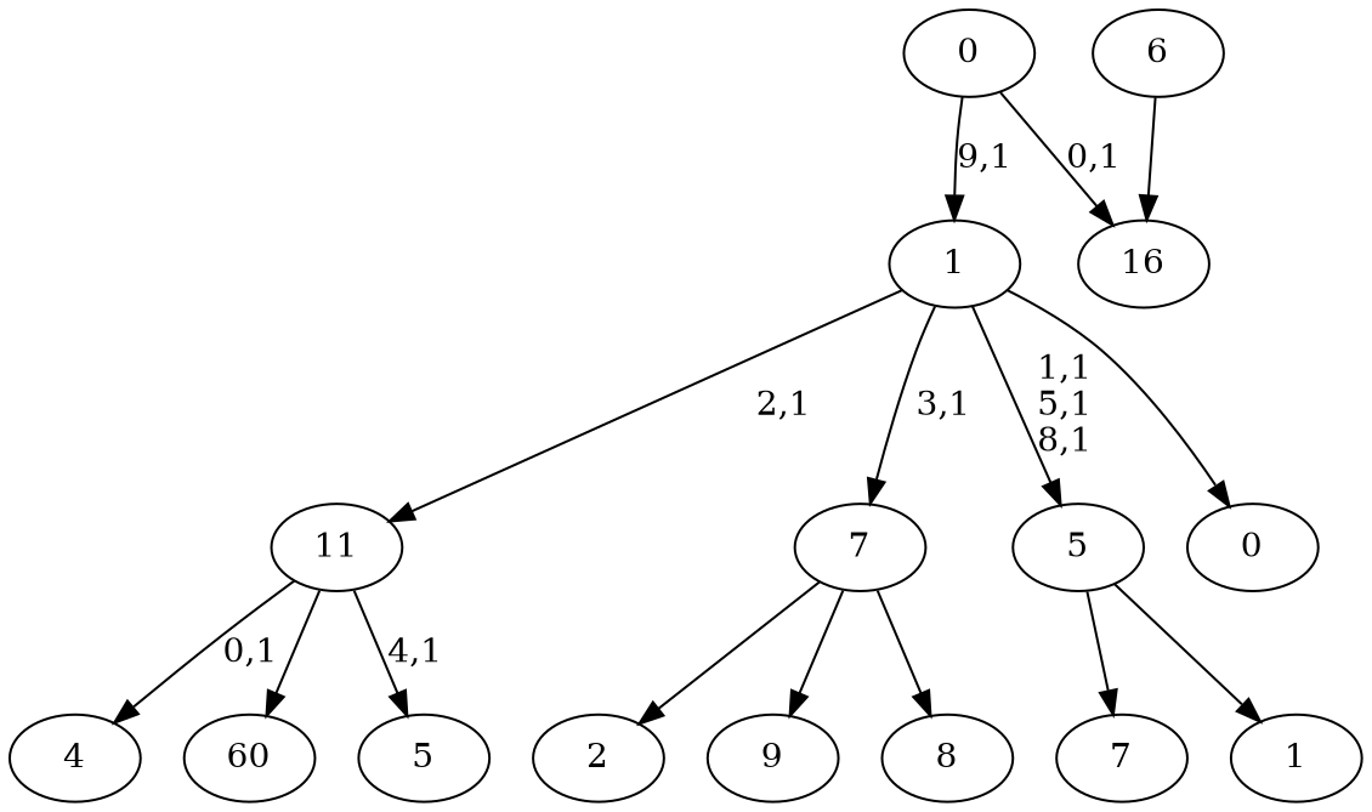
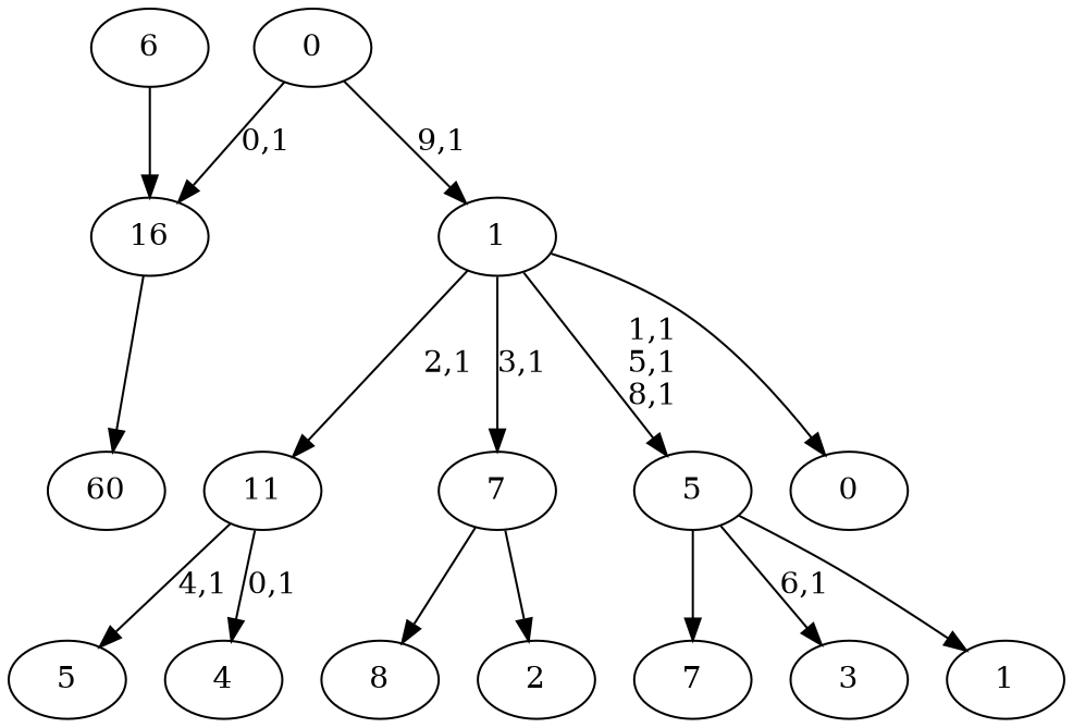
  digraph {
    n1 [label=60]
-   n2 [label=9]
    n3 [label=8]
    n4 [label=7]
    n5 [label=6]
    16
    n7 [label=5]
    n8 [label=4]
    11
+   n10 [label=3]
    n11 [label=2]
    7
    n13 [label=1]
    5
    n15 [label=0]
    1
    0
    n5 -> 16
-   11 -> n1
+   16 -> n1
    11 -> n7 [label="4,1"]
    11 -> n8 [label="0,1"]
-   7 -> n2
    7 -> n3
    7 -> n11
    5 -> n4
+   5 -> n10 [label="6,1"]
    5 -> n13
    1 -> 11 [label="2,1"]
    1 -> 7 [label="3,1"]
    1 -> 5 [label="1,1\n5,1\n8,1"]
    1 -> n15
    0 -> 16 [label="0,1"]
    0 -> 1 [label="9,1"]
  }
